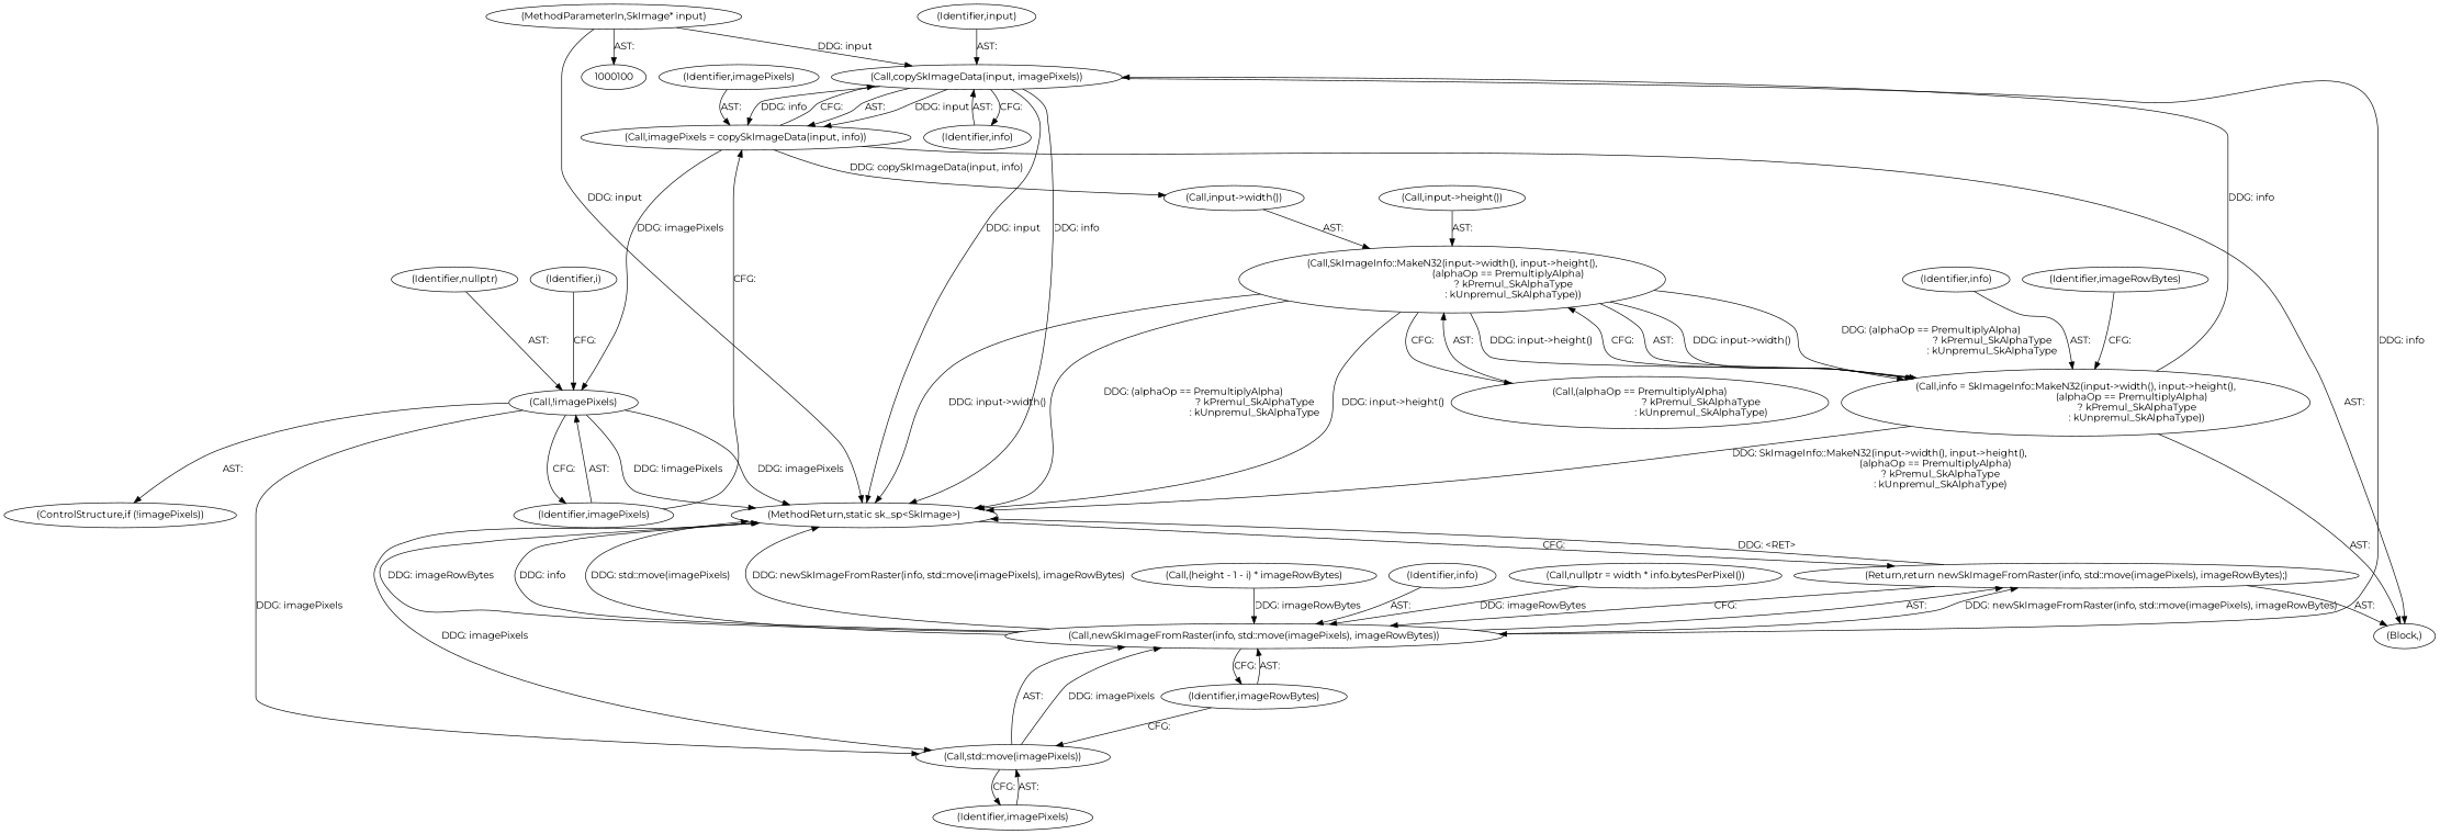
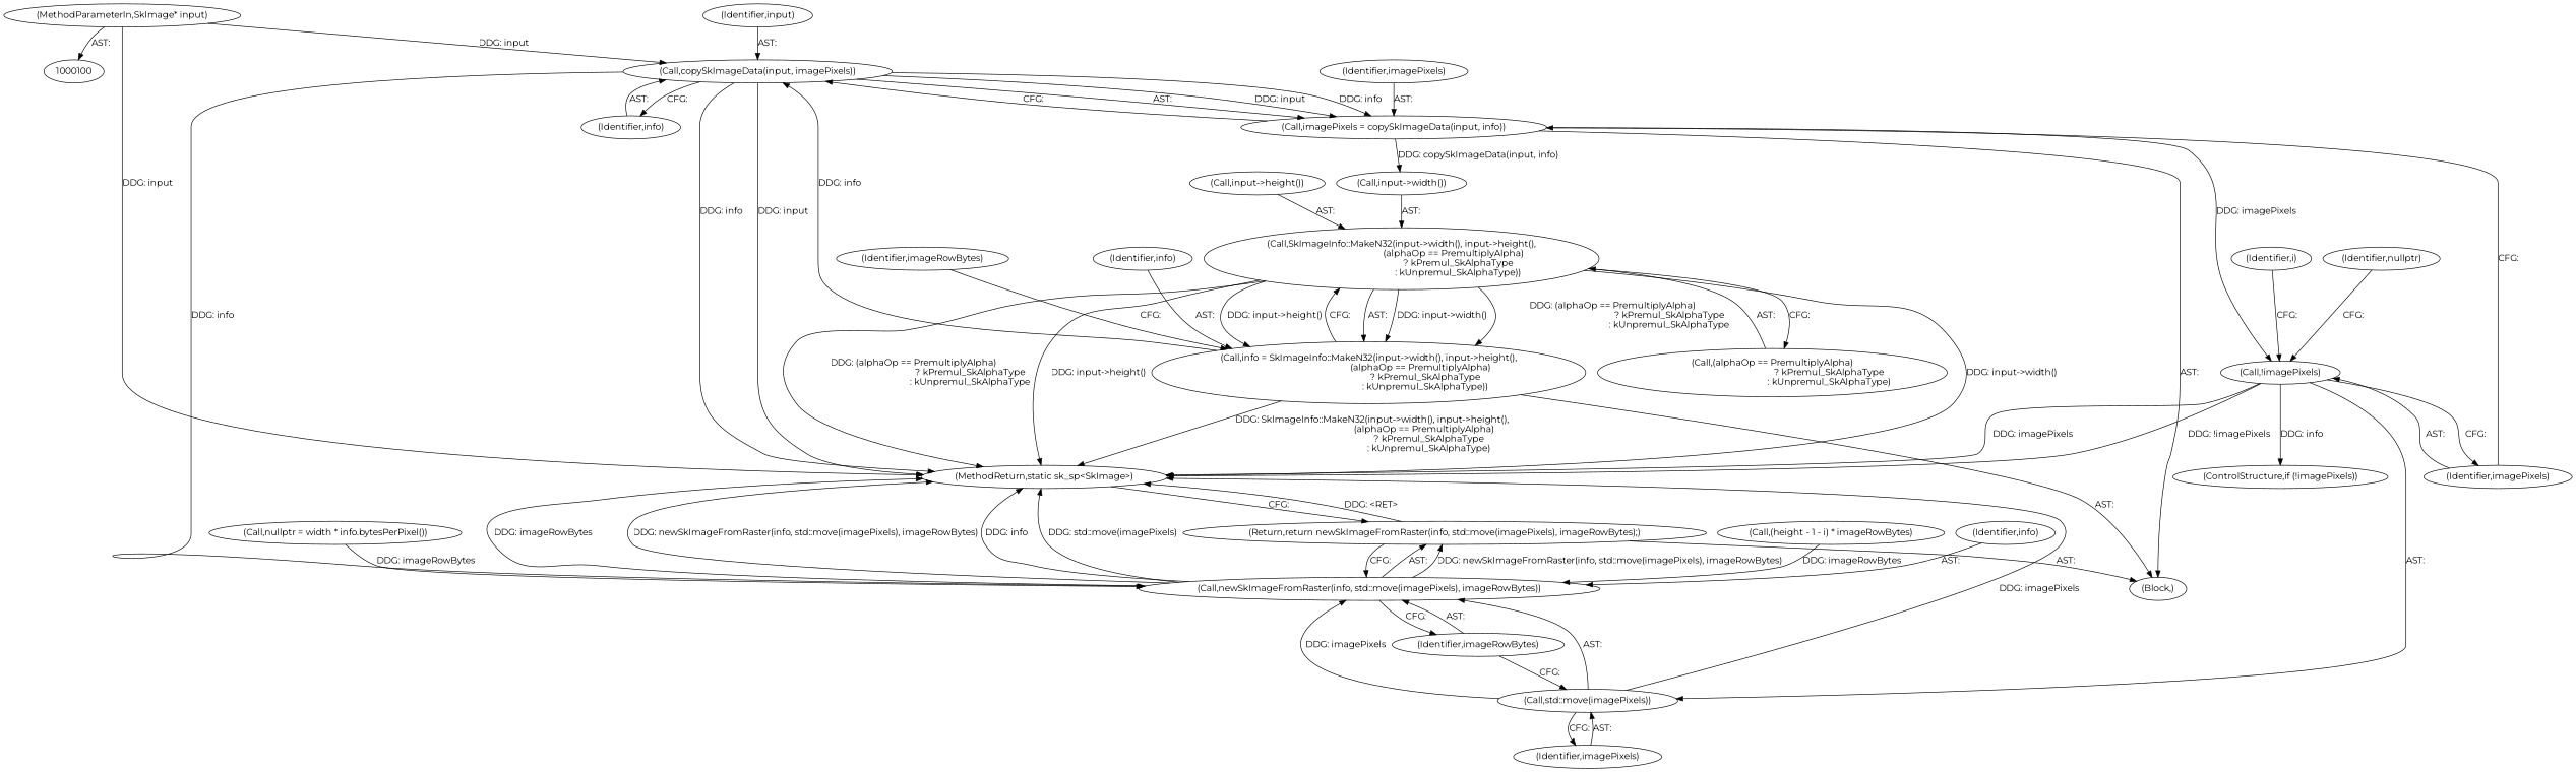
  digraph {
    fontname=Montserrat
    node [fontname=Montserrat]
    edge [fontname=Montserrat]
    n1 [label="(Call,copySkImageData(input, imagePixels))"]
    n2 [label="(Call,imagePixels = copySkImageData(input, info))"]
    n3 [label="(Call,newSkImageFromRaster(info, std::move(imagePixels), imageRowBytes))"]
    n4 [label="(Identifier,info)"]
    n5 [label="(MethodReturn,static sk_sp<SkImage>)"]
    n6 [label="(Block,)"]
    n7 [label="(Call,!imagePixels)"]
    n8 [label="(Call,input->width())"]
    n9 [label="(Return,return newSkImageFromRaster(info, std::move(imagePixels), imageRowBytes);)"]
    n10 [label="(Identifier,imageRowBytes)"]
    n11 [label="(MethodParameterIn,SkImage* input)"]
    1000100
    n13 [label="(Call,info = SkImageInfo::MakeN32(input->width(), input->height(),\n                                           (alphaOp == PremultiplyAlpha)\n                                               ? kPremul_SkAlphaType\n                                               : kUnpremul_SkAlphaType))"]
    n14 [label="(Call,SkImageInfo::MakeN32(input->width(), input->height(),\n                                           (alphaOp == PremultiplyAlpha)\n                                               ? kPremul_SkAlphaType\n                                               : kUnpremul_SkAlphaType))"]
    n15 [label="(Call,(alphaOp == PremultiplyAlpha)\n                                               ? kPremul_SkAlphaType\n                                               : kUnpremul_SkAlphaType)"]
    n16 [label="(Call,std::move(imagePixels))"]
    n17 [label="(Identifier,imagePixels)"]
    n18 [label="(ControlStructure,if (!imagePixels))"]
    n19 [label="(Identifier,imagePixels)"]
    n20 [label="(Identifier,i)"]
    n21 [label="(Identifier,input)"]
    n22 [label="(Call,(height - 1 - i) * imageRowBytes)"]
    n23 [label="(Identifier,nullptr)"]
    n24 [label="(Identifier,info)"]
    n25 [label="(Call,input->height())"]
    n26 [label="(Identifier,info)"]
    n27 [label="(Identifier,imageRowBytes)"]
    n28 [label="(Identifier,imagePixels)"]
    n29 [label="(Call,nullptr = width * info.bytesPerPixel())"]
    n1 -> n2 [label="AST: "]
    n1 -> n2 [label="DDG: input"]
    n1 -> n2 [label="DDG: info"]
    n1 -> n3 [label="DDG: info"]
    n1 -> n4 [label="CFG: "]
    n1 -> n5 [label="DDG: input"]
    n1 -> n5 [label="DDG: info"]
    n2 -> n1 [label="CFG: "]
    n2 -> n6 [label="AST: "]
    n2 -> n7 [label="DDG: imagePixels"]
    n2 -> n8 [label="DDG: copySkImageData(input, info)"]
    n3 -> n5 [label="DDG: imageRowBytes"]
    n3 -> n5 [label="DDG: info"]
    n3 -> n5 [label="DDG: std::move(imagePixels)"]
    n3 -> n5 [label="DDG: newSkImageFromRaster(info, std::move(imagePixels), imageRowBytes)"]
    n3 -> n9 [label="AST: "]
    n3 -> n9 [label="DDG: newSkImageFromRaster(info, std::move(imagePixels), imageRowBytes)"]
    n3 -> n10 [label="CFG: "]
    n4 -> n1 [label="AST: "]
    n5 -> n9 [label="CFG: "]
    n7 -> n5 [label="DDG: imagePixels"]
    n7 -> n5 [label="DDG: !imagePixels"]
-   n7 -> n16 [label="DDG: imagePixels"]
+   n7 -> n16 [label="AST: "]
    n7 -> n17 [label="CFG: "]
-   n7 -> n18 [label="AST: "]
+   n7 -> n18 [label="DDG: info"]
    n8 -> n14 [label="AST: "]
    n9 -> n3 [label="CFG: "]
    n9 -> n5 [label="DDG: <RET>"]
    n9 -> n6 [label="AST: "]
    n10 -> n3 [label="AST: "]
    n10 -> n16 [label="CFG: "]
    n11 -> n1 [label="DDG: input"]
    n11 -> n5 [label="DDG: input"]
    n11 -> 1000100 [label="AST: "]
    n13 -> n1 [label="DDG: info"]
    n13 -> n5 [label="DDG: SkImageInfo::MakeN32(input->width(), input->height(),\n                                           (alphaOp == PremultiplyAlpha)\n                                               ? kPremul_SkAlphaType\n                                               : kUnpremul_SkAlphaType)"]
    n13 -> n6 [label="AST: "]
    n13 -> n14 [label="CFG: "]
    n14 -> n5 [label="DDG: (alphaOp == PremultiplyAlpha)\n                                               ? kPremul_SkAlphaType\n                                               : kUnpremul_SkAlphaType"]
    n14 -> n5 [label="DDG: input->height()"]
    n14 -> n5 [label="DDG: input->width()"]
    n14 -> n13 [label="AST: "]
    n14 -> n13 [label="DDG: input->width()"]
    n14 -> n13 [label="DDG: input->height()"]
    n14 -> n13 [label="DDG: (alphaOp == PremultiplyAlpha)\n                                               ? kPremul_SkAlphaType\n                                               : kUnpremul_SkAlphaType"]
    n14 -> n15 [label="CFG: "]
    n15 -> n14 [label="AST: "]
    n16 -> n3 [label="AST: "]
    n16 -> n3 [label="DDG: imagePixels"]
-   n5 -> n16 [label="DDG: imagePixels"]
+   n16 -> n5 [label="DDG: imagePixels"]
    n16 -> n19 [label="CFG: "]
    n17 -> n2 [label="CFG: "]
    n17 -> n7 [label="AST: "]
    n19 -> n16 [label="AST: "]
    n20 -> n7 [label="CFG: "]
    n21 -> n1 [label="AST: "]
    n22 -> n3 [label="DDG: imageRowBytes"]
-   n23 -> n7 [label="AST: "]
+   n23 -> n7 [label="CFG: "]
    n24 -> n13 [label="AST: "]
    n25 -> n14 [label="AST: "]
    n26 -> n3 [label="AST: "]
    n27 -> n13 [label="CFG: "]
    n28 -> n2 [label="AST: "]
    n29 -> n3 [label="DDG: imageRowBytes"]
  }
